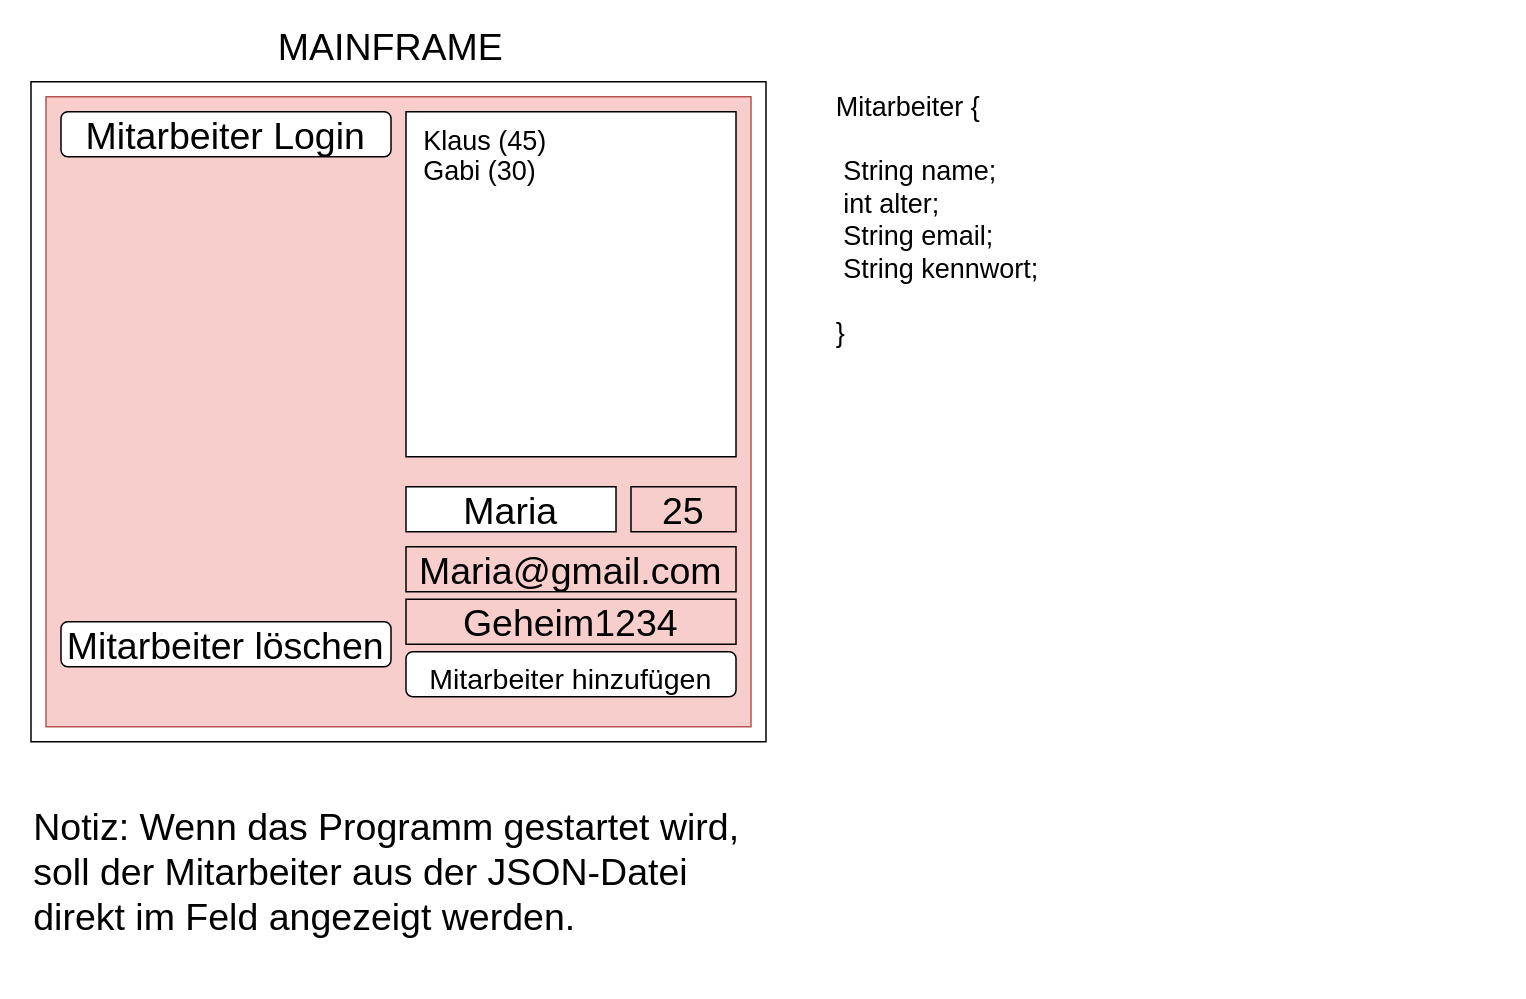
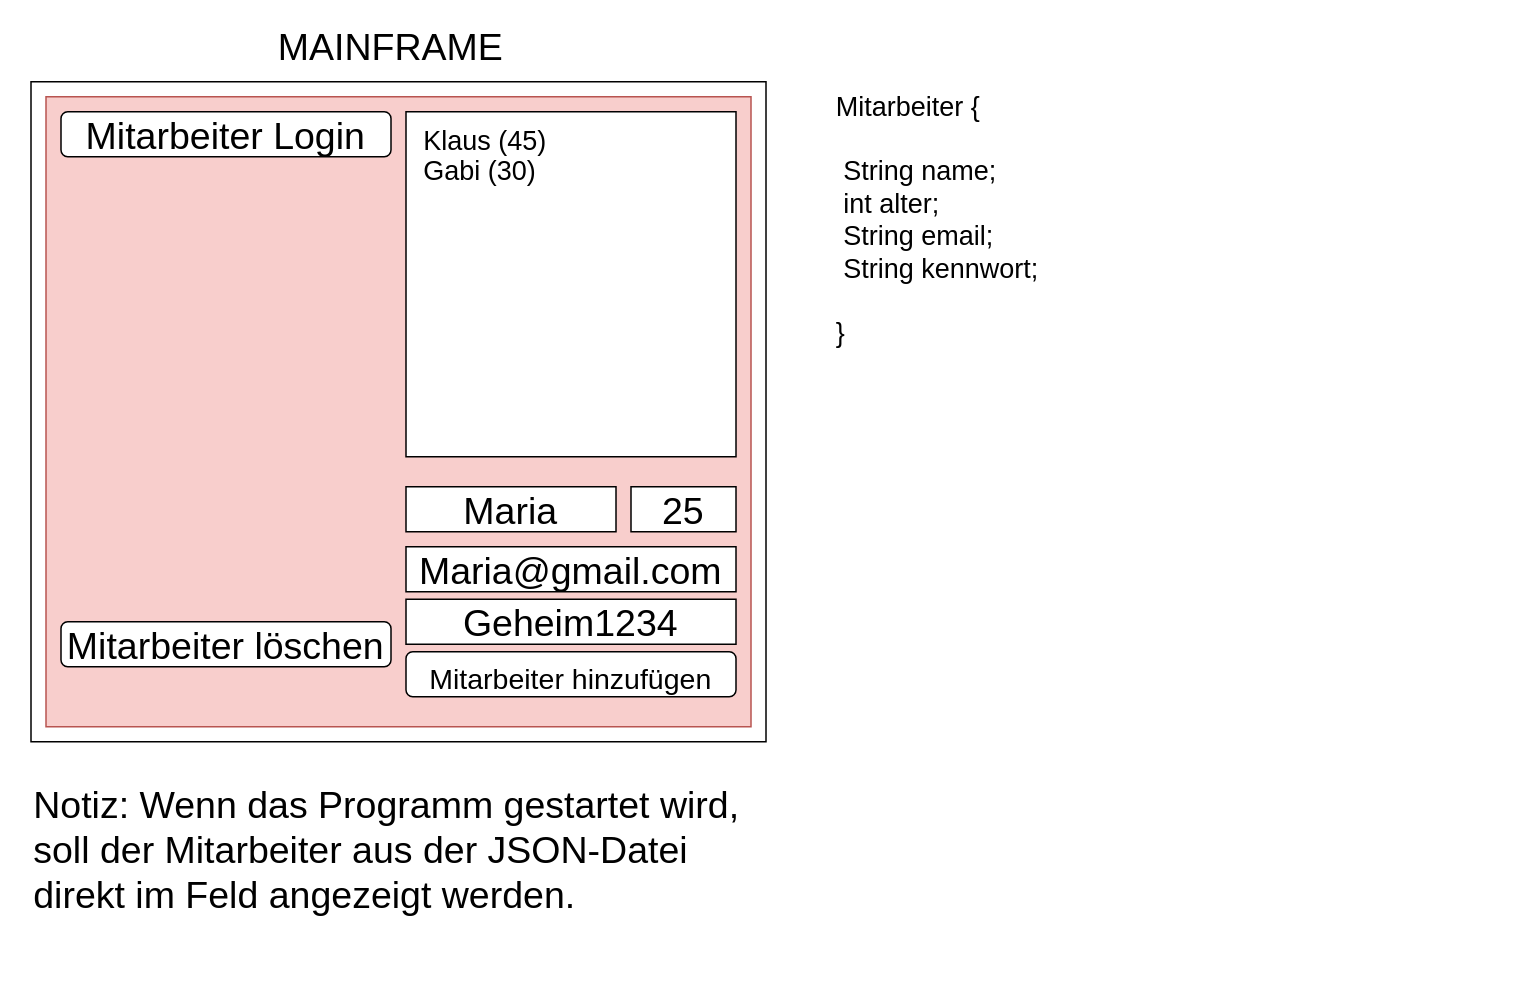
  <mxCell id="0" />
  <mxCell id="1" parent="0" />
  <mxCell id="2" value="" style="rounded=0;whiteSpace=wrap;html=1;" parent="1" vertex="1"><mxGeometry x="20" y="54" width="490" height="440" as="geometry" /></mxCell>
  <mxCell id="3" value="MAINFRAME" style="text;html=1;strokeColor=none;fillColor=none;align=center;verticalAlign=middle;whiteSpace=wrap;rounded=0;fontSize=25;" parent="1" vertex="1"><mxGeometry x="240" y="20" width="40" height="20" as="geometry" /></mxCell>
  <mxCell id="4" value="" style="rounded=0;whiteSpace=wrap;html=1;fontSize=25;fillColor=#f8cecc;strokeColor=#b85450;" parent="1" vertex="1"><mxGeometry x="30" y="64" width="470" height="420" as="geometry" /></mxCell>
  <mxCell id="5" value="Mitarbeiter löschen" style="rounded=1;whiteSpace=wrap;html=1;fontSize=25;" parent="1" vertex="1"><mxGeometry x="40" y="414" width="220" height="30" as="geometry" /></mxCell>
  <mxCell id="6" value="&lt;font style=&quot;font-size: 19px&quot;&gt;Mitarbeiter hinzufügen&lt;/font&gt;" style="rounded=1;whiteSpace=wrap;html=1;fontSize=25;" parent="1" vertex="1"><mxGeometry x="270" y="434" width="220" height="30" as="geometry" /></mxCell>
  <mxCell id="7" value="Maria" style="rounded=0;whiteSpace=wrap;html=1;fontSize=25;" parent="1" vertex="1"><mxGeometry x="270" y="324" width="140" height="30" as="geometry" /></mxCell>
- <mxCell id="8" value="25" style="rounded=0;whiteSpace=wrap;html=1;fontSize=25;fillColor=#f8cecc;" parent="1" vertex="1"><mxGeometry x="420" y="324" width="70" height="30" as="geometry" /></mxCell>
- <mxCell id="9" value="Notiz: Wenn das Programm gestartet wird,&lt;br&gt;soll der Mitarbeiter aus der JSON-Datei&lt;br&gt;direkt im Feld angezeigt werden." style="text;html=1;strokeColor=none;fillColor=none;align=left;verticalAlign=top;whiteSpace=wrap;rounded=0;fontSize=25;" parent="1" vertex="1"><mxGeometry x="20" y="529" width="480" height="130" as="geometry" /></mxCell>
+ <mxCell id="8" value="25" style="rounded=0;whiteSpace=wrap;html=1;fontSize=25;" parent="1" vertex="1"><mxGeometry x="420" y="324" width="70" height="30" as="geometry" /></mxCell>
+ <mxCell id="9" value="Notiz: Wenn das Programm gestartet wird,&lt;br&gt;soll der Mitarbeiter aus der JSON-Datei&lt;br&gt;direkt im Feld angezeigt werden." style="text;html=1;strokeColor=none;fillColor=none;align=left;verticalAlign=top;whiteSpace=wrap;rounded=0;fontSize=25;" parent="1" vertex="1"><mxGeometry x="20" y="514" width="480" height="130" as="geometry" /></mxCell>
  <mxCell id="10" value="" style="rounded=0;whiteSpace=wrap;html=1;" vertex="1" parent="1"><mxGeometry x="270" y="74" width="220" height="230" as="geometry" /></mxCell>
  <mxCell id="11" value="Klaus (45)" style="text;html=1;strokeColor=none;fillColor=none;align=left;verticalAlign=middle;whiteSpace=wrap;rounded=0;fontSize=18;" vertex="1" parent="1"><mxGeometry x="280" y="84" width="200" height="20" as="geometry" /></mxCell>
  <mxCell id="12" value="Gabi (30)" style="text;html=1;strokeColor=none;fillColor=none;align=left;verticalAlign=middle;whiteSpace=wrap;rounded=0;fontSize=18;" vertex="1" parent="1"><mxGeometry x="280" y="104" width="200" height="20" as="geometry" /></mxCell>
  <mxCell id="13" value="Mitarbeiter {&lt;br&gt;&lt;br&gt;&amp;nbsp;String name;&lt;br&gt;&amp;nbsp;int alter;&lt;br&gt;&amp;nbsp;String email;&lt;br&gt;&amp;nbsp;String kennwort;&lt;br&gt;&lt;br&gt;}" style="text;html=1;strokeColor=none;fillColor=none;align=left;verticalAlign=top;whiteSpace=wrap;rounded=0;fontSize=18;" vertex="1" parent="1"><mxGeometry x="555" y="54" width="440" height="370" as="geometry" /></mxCell>
  <mxCell id="14" value="Mitarbeiter Login" style="rounded=1;whiteSpace=wrap;html=1;fontSize=25;" vertex="1" parent="1"><mxGeometry x="40" y="74" width="220" height="30" as="geometry" /></mxCell>
- <mxCell id="15" value="Maria@gmail.com" style="rounded=0;whiteSpace=wrap;html=1;fontSize=25;fillColor=#f8cecc;" vertex="1" parent="1"><mxGeometry x="270" y="364" width="220" height="30" as="geometry" /></mxCell>
- <mxCell id="16" value="Geheim1234" style="rounded=0;whiteSpace=wrap;html=1;fontSize=25;fillColor=#f8cecc;" vertex="1" parent="1"><mxGeometry x="270" y="399" width="220" height="30" as="geometry" /></mxCell>
+ <mxCell id="15" value="Maria@gmail.com" style="rounded=0;whiteSpace=wrap;html=1;fontSize=25;" vertex="1" parent="1"><mxGeometry x="270" y="364" width="220" height="30" as="geometry" /></mxCell>
+ <mxCell id="16" value="Geheim1234" style="rounded=0;whiteSpace=wrap;html=1;fontSize=25;" vertex="1" parent="1"><mxGeometry x="270" y="399" width="220" height="30" as="geometry" /></mxCell>
